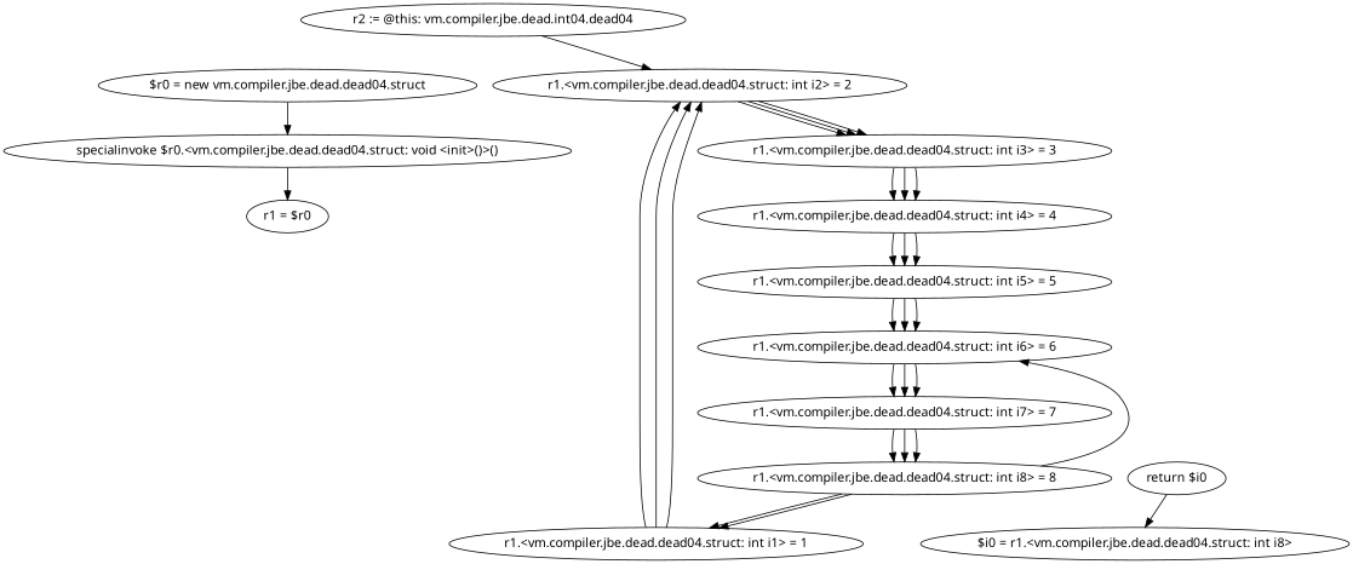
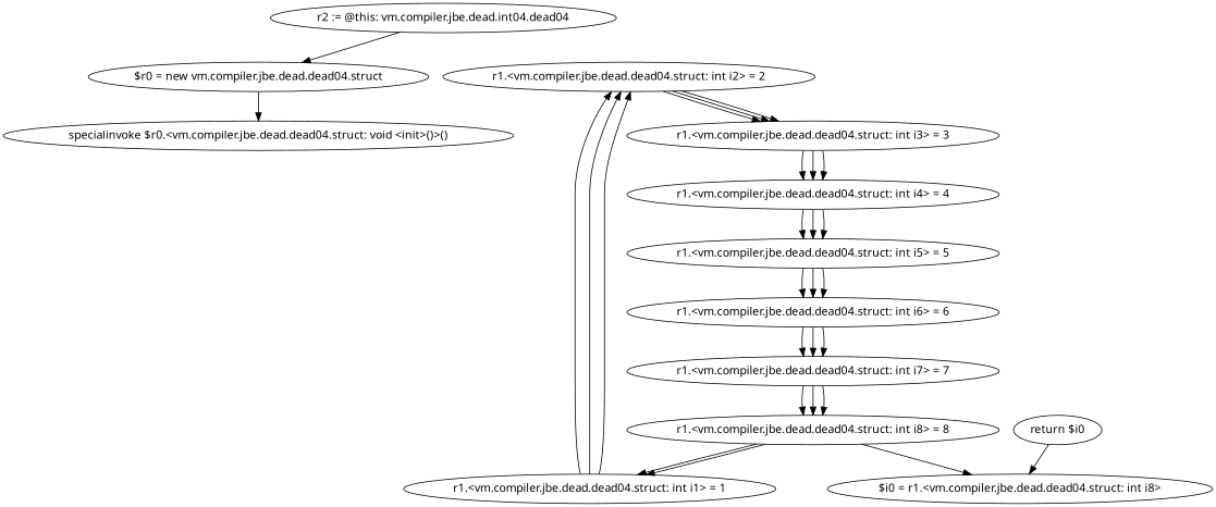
  digraph {
    fontname="Noto Sans"
    node [fontname="Noto Sans"]
    edge [fontname="Noto Sans"]
    n1 [label="r2 := @this: vm.compiler.jbe.dead.int04.dead04"]
    "$r0 = new vm.compiler.jbe.dead.dead04.struct"
    "specialinvoke $r0.<vm.compiler.jbe.dead.dead04.struct: void <init>()>()"
-   "r1 = $r0"
    "r1.<vm.compiler.jbe.dead.dead04.struct: int i1> = 1"
    "r1.<vm.compiler.jbe.dead.dead04.struct: int i2> = 2"
    "r1.<vm.compiler.jbe.dead.dead04.struct: int i3> = 3"
    "r1.<vm.compiler.jbe.dead.dead04.struct: int i4> = 4"
    "r1.<vm.compiler.jbe.dead.dead04.struct: int i5> = 5"
    "r1.<vm.compiler.jbe.dead.dead04.struct: int i6> = 6"
    "r1.<vm.compiler.jbe.dead.dead04.struct: int i7> = 7"
    "r1.<vm.compiler.jbe.dead.dead04.struct: int i8> = 8"
    "$i0 = r1.<vm.compiler.jbe.dead.dead04.struct: int i8>"
    "return $i0"
-   n1 -> "r1.<vm.compiler.jbe.dead.dead04.struct: int i2> = 2"
+   n1 -> "$r0 = new vm.compiler.jbe.dead.dead04.struct"
    "$r0 = new vm.compiler.jbe.dead.dead04.struct" -> "specialinvoke $r0.<vm.compiler.jbe.dead.dead04.struct: void <init>()>()"
-   "specialinvoke $r0.<vm.compiler.jbe.dead.dead04.struct: void <init>()>()" -> "r1 = $r0"
    "r1.<vm.compiler.jbe.dead.dead04.struct: int i1> = 1" -> "r1.<vm.compiler.jbe.dead.dead04.struct: int i2> = 2"
    "r1.<vm.compiler.jbe.dead.dead04.struct: int i1> = 1" -> "r1.<vm.compiler.jbe.dead.dead04.struct: int i2> = 2"
    "r1.<vm.compiler.jbe.dead.dead04.struct: int i1> = 1" -> "r1.<vm.compiler.jbe.dead.dead04.struct: int i2> = 2"
    "r1.<vm.compiler.jbe.dead.dead04.struct: int i2> = 2" -> "r1.<vm.compiler.jbe.dead.dead04.struct: int i3> = 3"
    "r1.<vm.compiler.jbe.dead.dead04.struct: int i2> = 2" -> "r1.<vm.compiler.jbe.dead.dead04.struct: int i3> = 3"
    "r1.<vm.compiler.jbe.dead.dead04.struct: int i2> = 2" -> "r1.<vm.compiler.jbe.dead.dead04.struct: int i3> = 3"
    "r1.<vm.compiler.jbe.dead.dead04.struct: int i3> = 3" -> "r1.<vm.compiler.jbe.dead.dead04.struct: int i4> = 4"
    "r1.<vm.compiler.jbe.dead.dead04.struct: int i3> = 3" -> "r1.<vm.compiler.jbe.dead.dead04.struct: int i4> = 4"
    "r1.<vm.compiler.jbe.dead.dead04.struct: int i3> = 3" -> "r1.<vm.compiler.jbe.dead.dead04.struct: int i4> = 4"
    "r1.<vm.compiler.jbe.dead.dead04.struct: int i4> = 4" -> "r1.<vm.compiler.jbe.dead.dead04.struct: int i5> = 5"
    "r1.<vm.compiler.jbe.dead.dead04.struct: int i4> = 4" -> "r1.<vm.compiler.jbe.dead.dead04.struct: int i5> = 5"
    "r1.<vm.compiler.jbe.dead.dead04.struct: int i4> = 4" -> "r1.<vm.compiler.jbe.dead.dead04.struct: int i5> = 5"
    "r1.<vm.compiler.jbe.dead.dead04.struct: int i5> = 5" -> "r1.<vm.compiler.jbe.dead.dead04.struct: int i6> = 6"
    "r1.<vm.compiler.jbe.dead.dead04.struct: int i5> = 5" -> "r1.<vm.compiler.jbe.dead.dead04.struct: int i6> = 6"
    "r1.<vm.compiler.jbe.dead.dead04.struct: int i5> = 5" -> "r1.<vm.compiler.jbe.dead.dead04.struct: int i6> = 6"
    "r1.<vm.compiler.jbe.dead.dead04.struct: int i6> = 6" -> "r1.<vm.compiler.jbe.dead.dead04.struct: int i7> = 7"
    "r1.<vm.compiler.jbe.dead.dead04.struct: int i6> = 6" -> "r1.<vm.compiler.jbe.dead.dead04.struct: int i7> = 7"
    "r1.<vm.compiler.jbe.dead.dead04.struct: int i6> = 6" -> "r1.<vm.compiler.jbe.dead.dead04.struct: int i7> = 7"
    "r1.<vm.compiler.jbe.dead.dead04.struct: int i7> = 7" -> "r1.<vm.compiler.jbe.dead.dead04.struct: int i8> = 8"
    "r1.<vm.compiler.jbe.dead.dead04.struct: int i7> = 7" -> "r1.<vm.compiler.jbe.dead.dead04.struct: int i8> = 8"
    "r1.<vm.compiler.jbe.dead.dead04.struct: int i7> = 7" -> "r1.<vm.compiler.jbe.dead.dead04.struct: int i8> = 8"
    "r1.<vm.compiler.jbe.dead.dead04.struct: int i8> = 8" -> "r1.<vm.compiler.jbe.dead.dead04.struct: int i1> = 1"
    "r1.<vm.compiler.jbe.dead.dead04.struct: int i8> = 8" -> "r1.<vm.compiler.jbe.dead.dead04.struct: int i1> = 1"
-   "r1.<vm.compiler.jbe.dead.dead04.struct: int i8> = 8" -> "r1.<vm.compiler.jbe.dead.dead04.struct: int i6> = 6"
+   "r1.<vm.compiler.jbe.dead.dead04.struct: int i8> = 8" -> "$i0 = r1.<vm.compiler.jbe.dead.dead04.struct: int i8>"
    "return $i0" -> "$i0 = r1.<vm.compiler.jbe.dead.dead04.struct: int i8>"
  }
